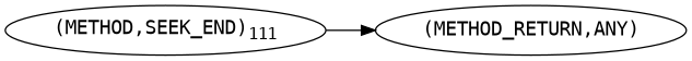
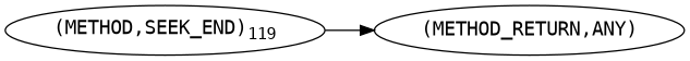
  digraph {
    rankdir=LR
    fontname="DejaVu Sans Mono"
    node [fontname="DejaVu Sans Mono"]
-   n1 [label=<(METHOD,SEEK_END)<SUB>111</SUB>>]
+   n1 [label=<(METHOD,SEEK_END)<SUB>119</SUB>>]
    n2 [label=<(METHOD_RETURN,ANY)>]
    n1 -> n2 [fontname="DejaVu Sans Mono"]
  }
